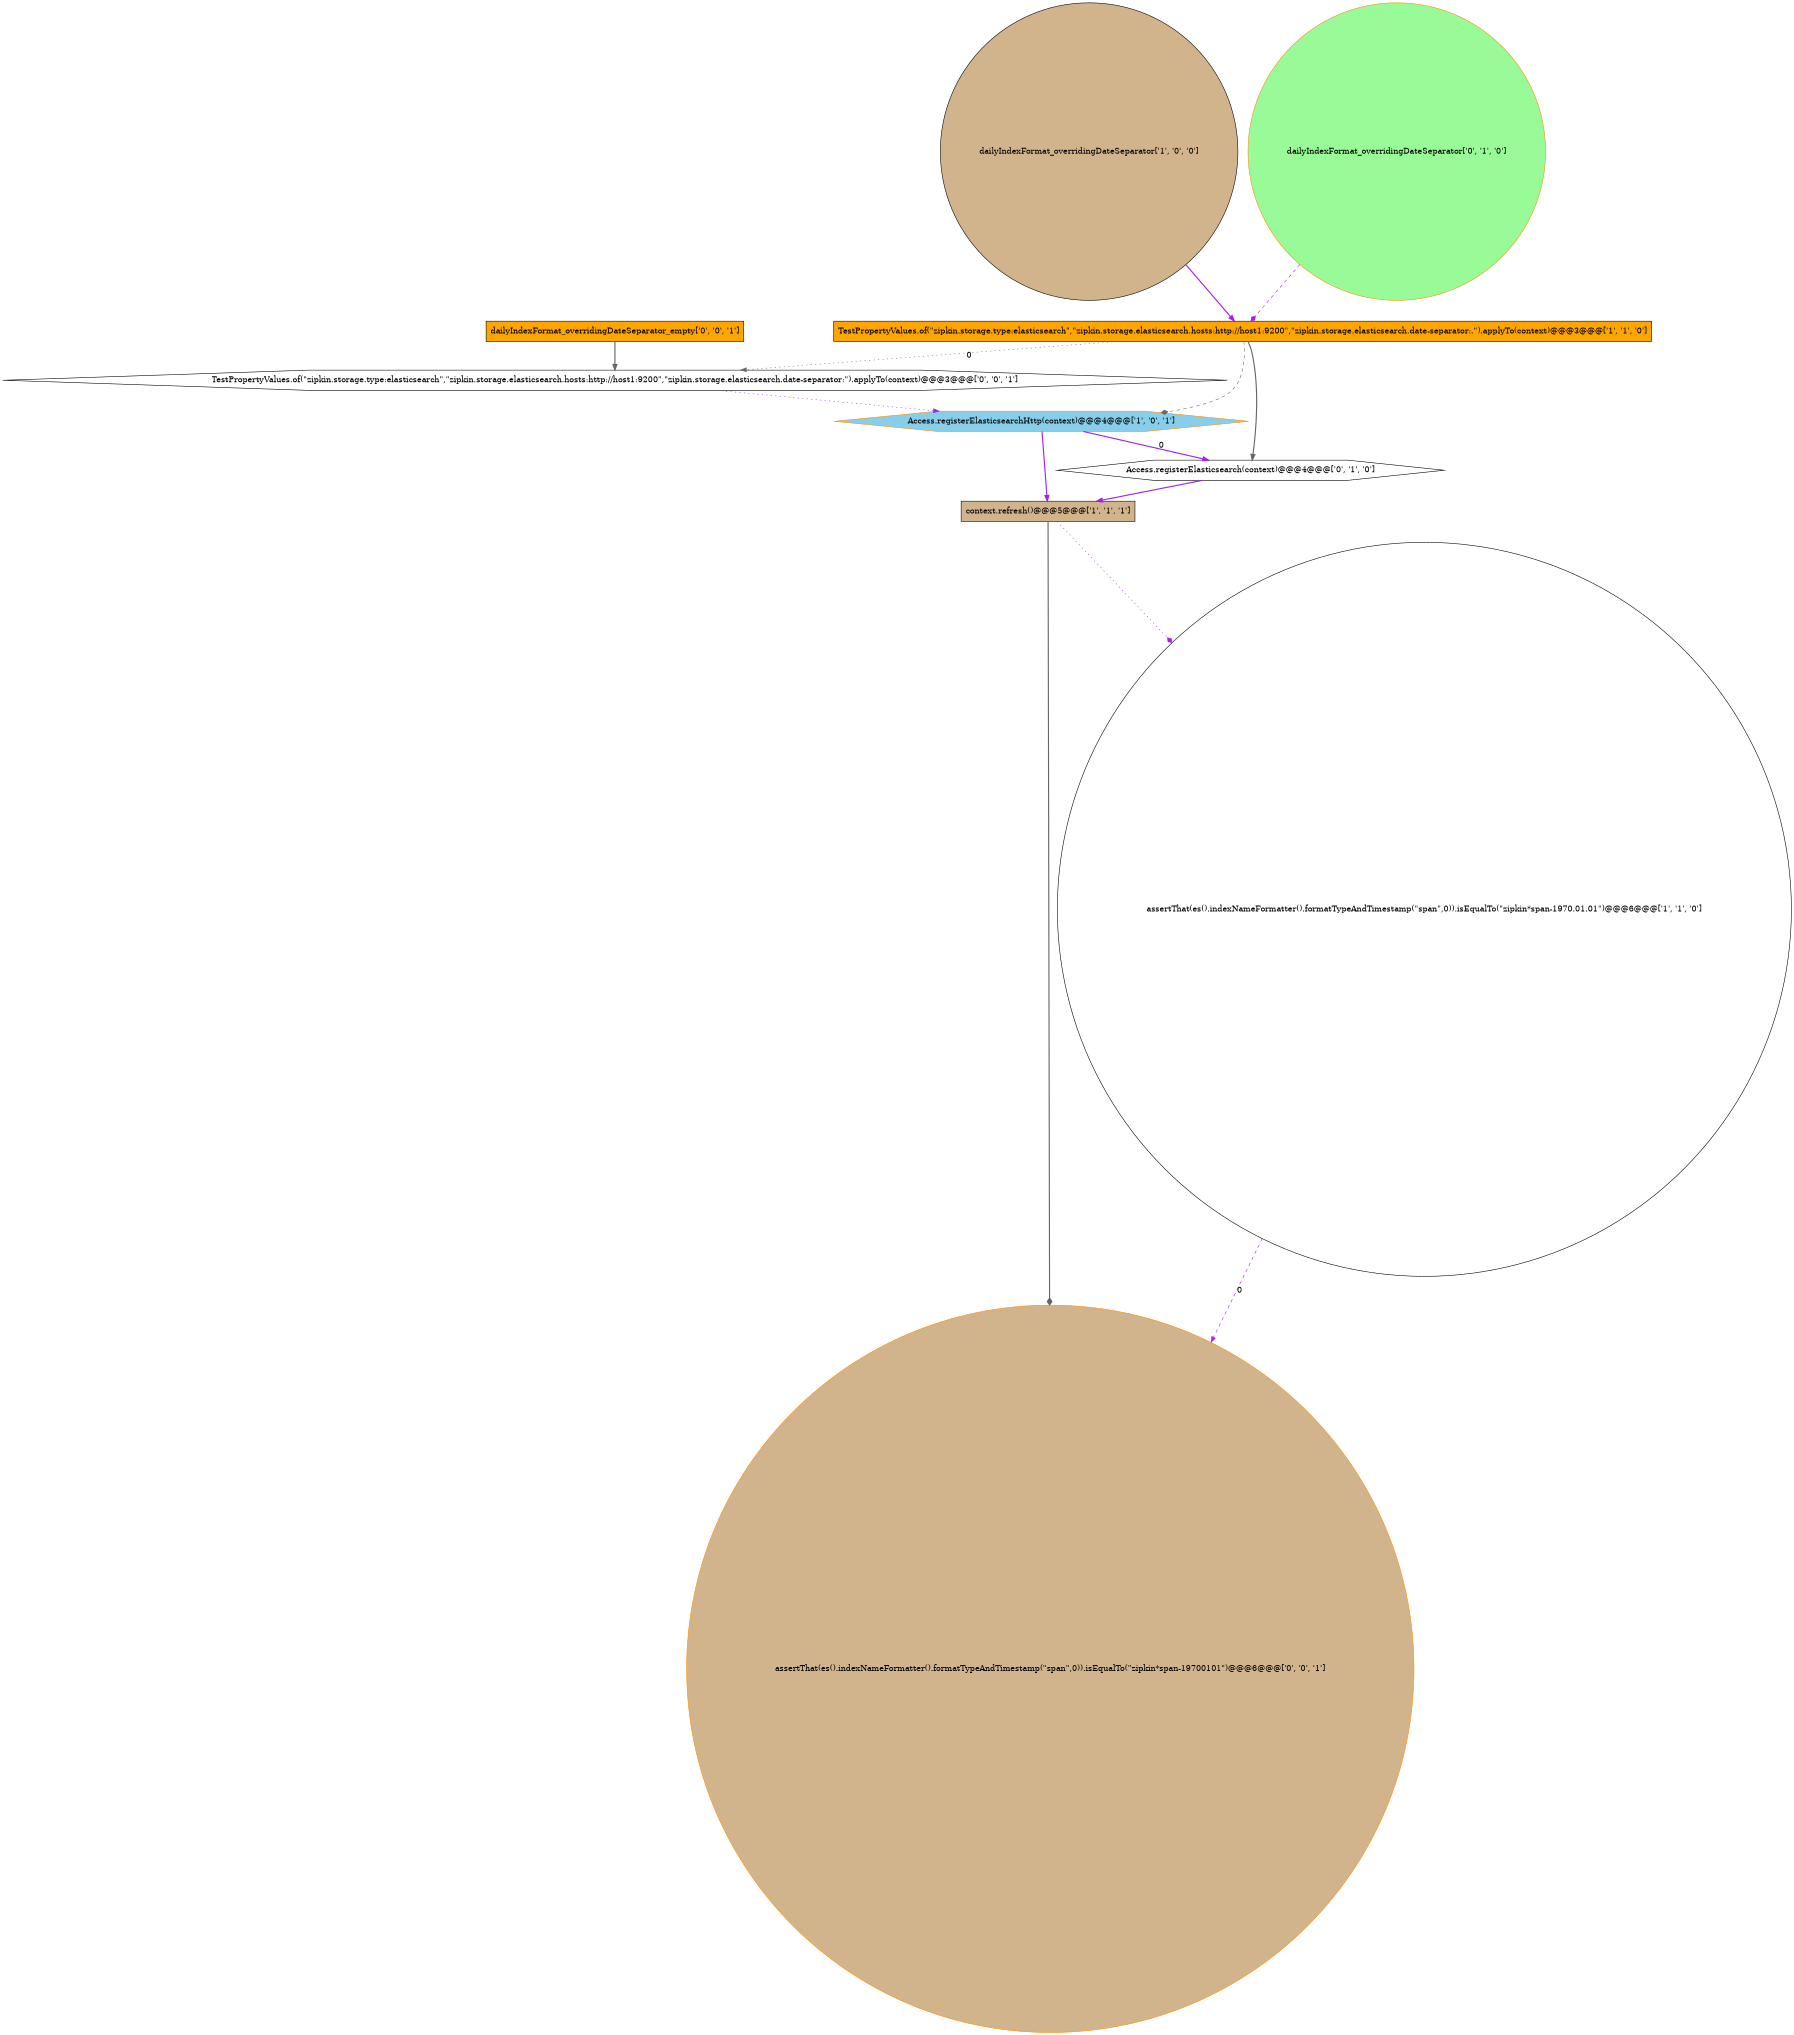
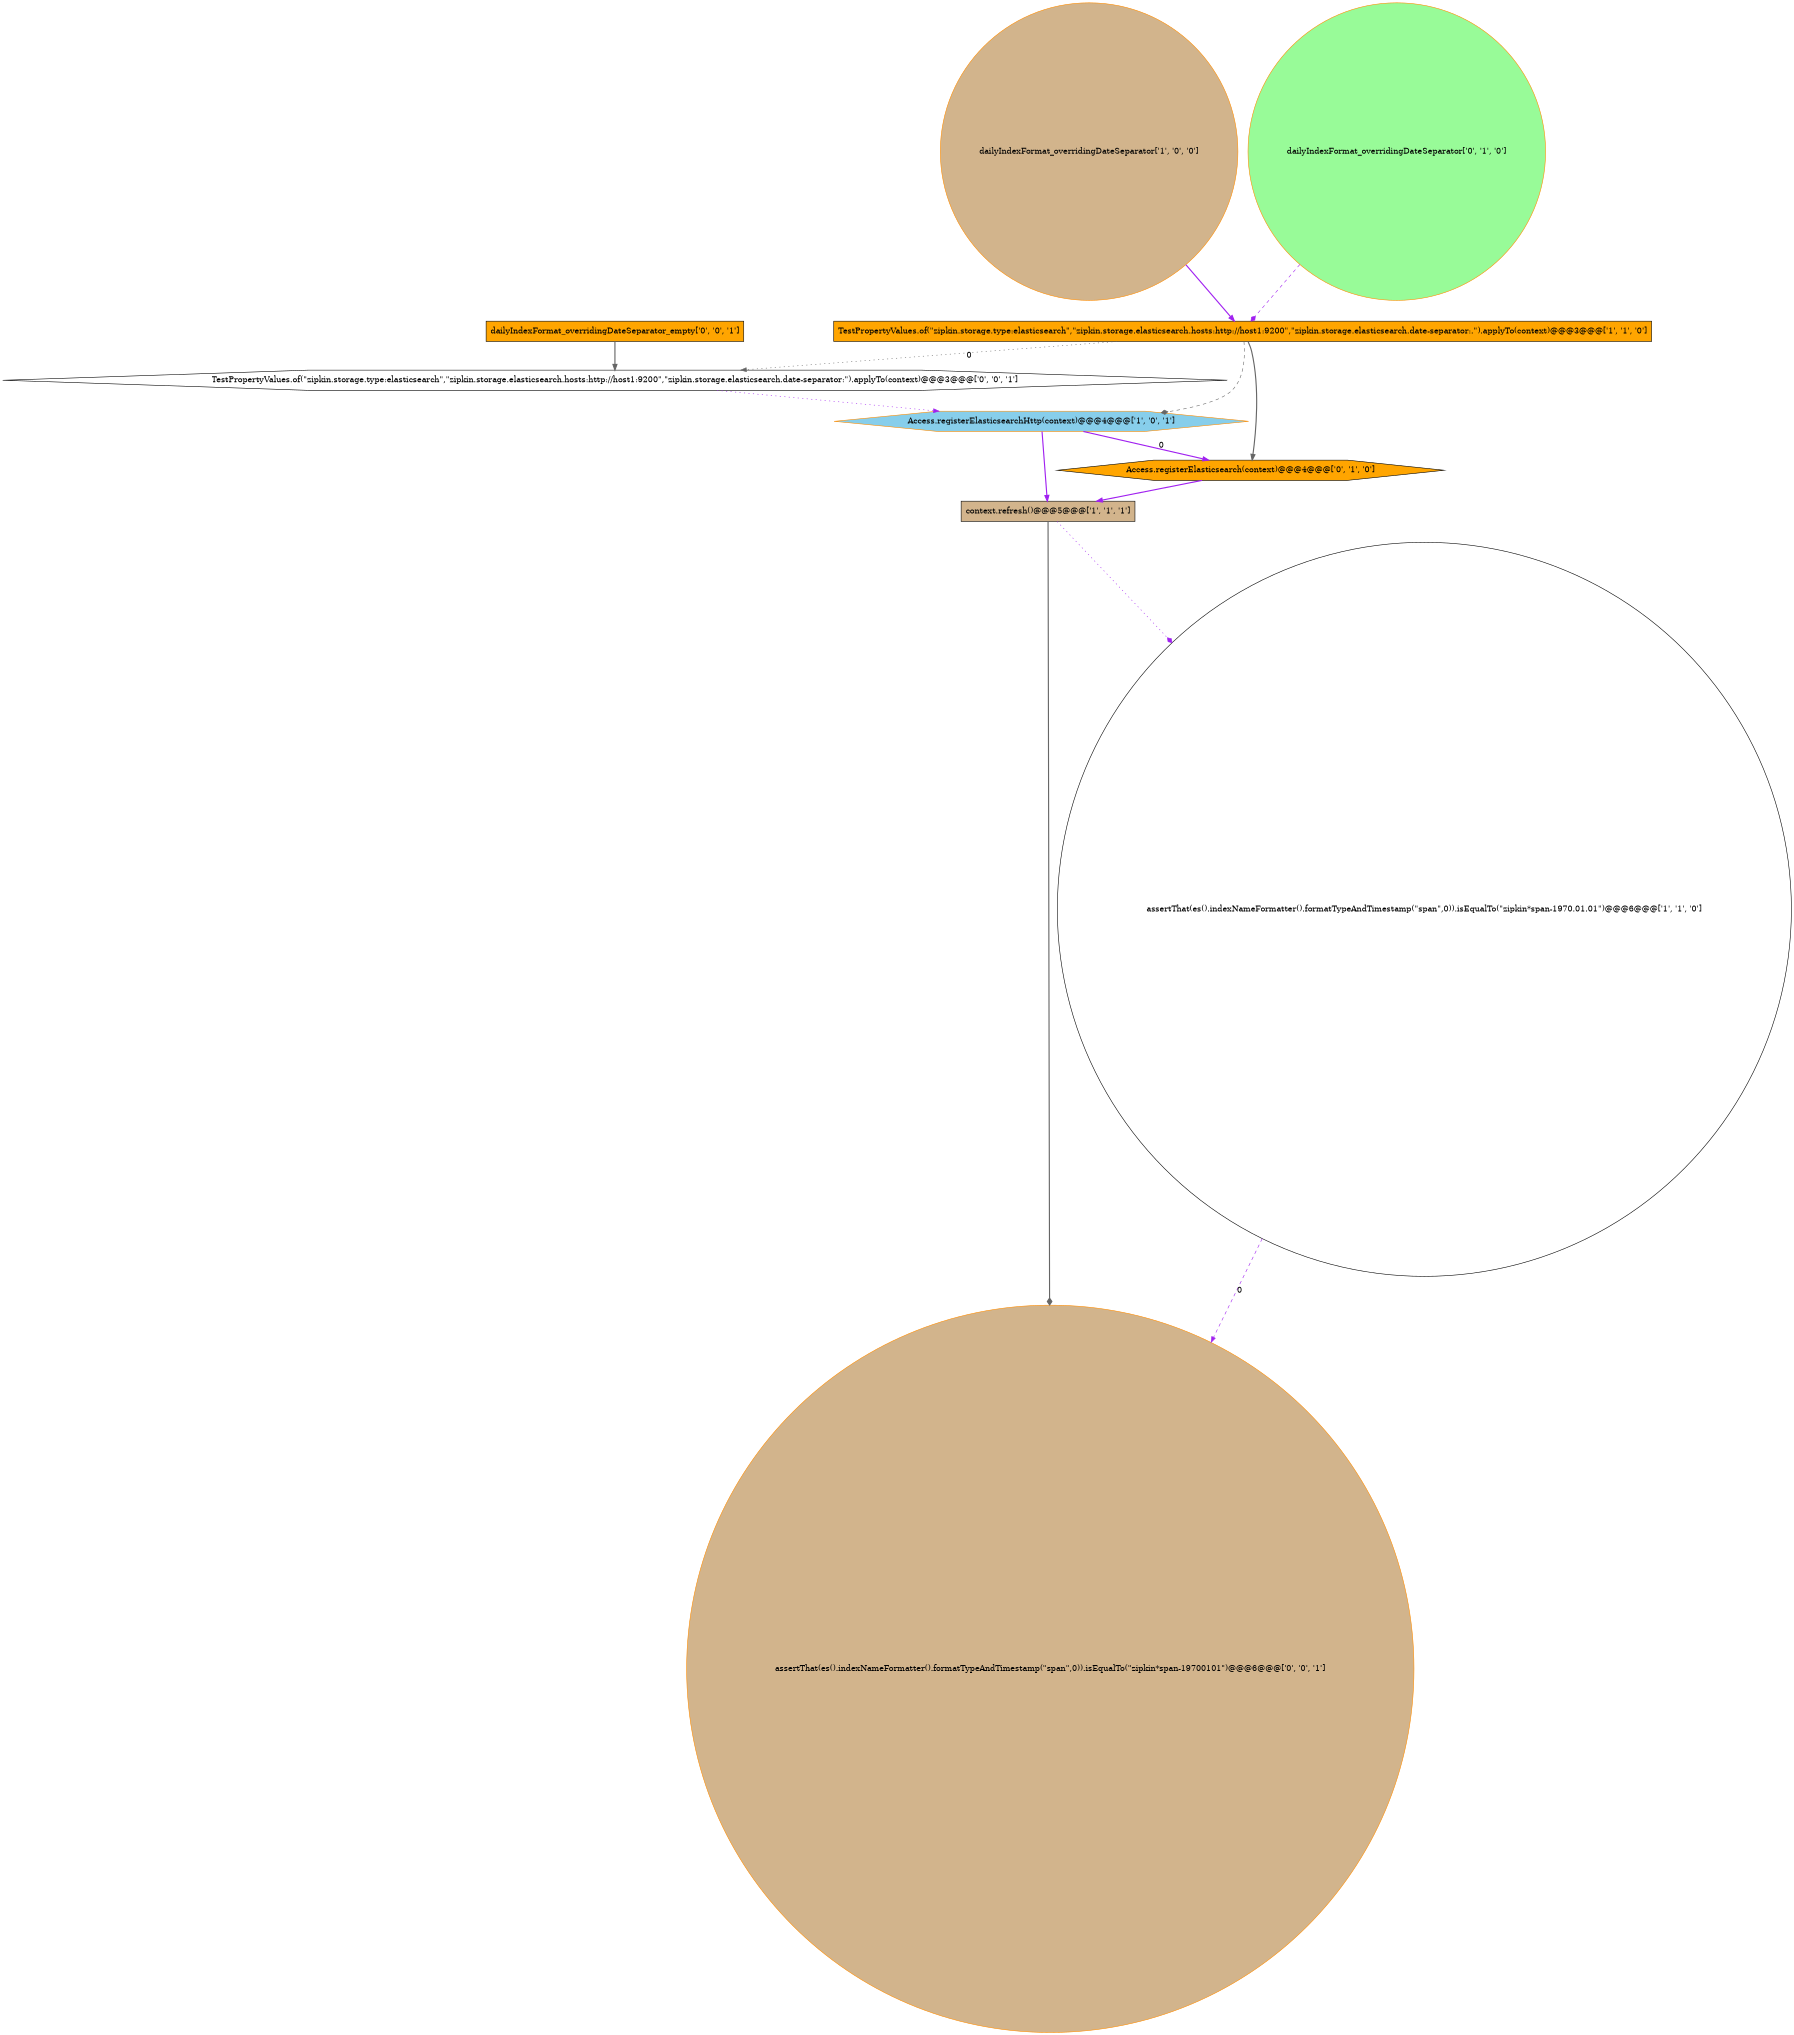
  digraph {
    node [color=black fillcolor=white shape=circle style=filled]
    edge [arrowhead=normal color=purple style=bold]
    n1 [label="TestPropertyValues.of(\"zipkin.storage.type:elasticsearch\",\"zipkin.storage.elasticsearch.hosts:http://host1:9200\",\"zipkin.storage.elasticsearch.date-separator:\").applyTo(context)@@@3@@@['0', '0', '1']" shape=hexagon]
    n2 [color=darkorange fillcolor=skyblue label="Access.registerElasticsearchHttp(context)@@@4@@@['1', '0', '1']" shape=hexagon]
-   n3 [label="Access.registerElasticsearch(context)@@@4@@@['0', '1', '0']" shape=hexagon]
+   n3 [fillcolor=orange label="Access.registerElasticsearch(context)@@@4@@@['0', '1', '0']" shape=hexagon]
    n4 [fillcolor=tan label="context.refresh()@@@5@@@['1', '1', '1']" shape=box]
    n5 [fillcolor=orange label="TestPropertyValues.of(\"zipkin.storage.type:elasticsearch\",\"zipkin.storage.elasticsearch.hosts:http://host1:9200\",\"zipkin.storage.elasticsearch.date-separator:.\").applyTo(context)@@@3@@@['1', '1', '0']" shape=box]
    n6 [fillcolor=orange label="dailyIndexFormat_overridingDateSeparator_empty['0', '0', '1']" shape=box]
    n7 [label="assertThat(es().indexNameFormatter().formatTypeAndTimestamp(\"span\",0)).isEqualTo(\"zipkin*span-1970.01.01\")@@@6@@@['1', '1', '0']"]
    n8 [color=darkorange fillcolor=tan label="assertThat(es().indexNameFormatter().formatTypeAndTimestamp(\"span\",0)).isEqualTo(\"zipkin*span-19700101\")@@@6@@@['0', '0', '1']"]
-   n9 [fillcolor=tan label="dailyIndexFormat_overridingDateSeparator['1', '0', '0']"]
+   n9 [color=darkorange fillcolor=tan label="dailyIndexFormat_overridingDateSeparator['1', '0', '0']"]
    n10 [color=darkorange fillcolor=palegreen label="dailyIndexFormat_overridingDateSeparator['0', '1', '0']"]
    n1 -> n2 [style=dotted]
    n2 -> n3 [label=0]
    n2 -> n4
    n3 -> n4
    n4 -> n7 [arrowhead=diamond style=dotted]
    n4 -> n8 [arrowhead=diamond color=gray40]
    n5 -> n1 [color=gray40 label=0 style=dotted]
    n5 -> n2 [arrowhead=diamond color=gray40 style=dashed]
    n5 -> n3 [color=gray40]
    n6 -> n1 [color=gray40]
    n7 -> n8 [label=0 style=dashed]
    n9 -> n5
    n10 -> n5 [arrowhead=diamond style=dashed]
  }
